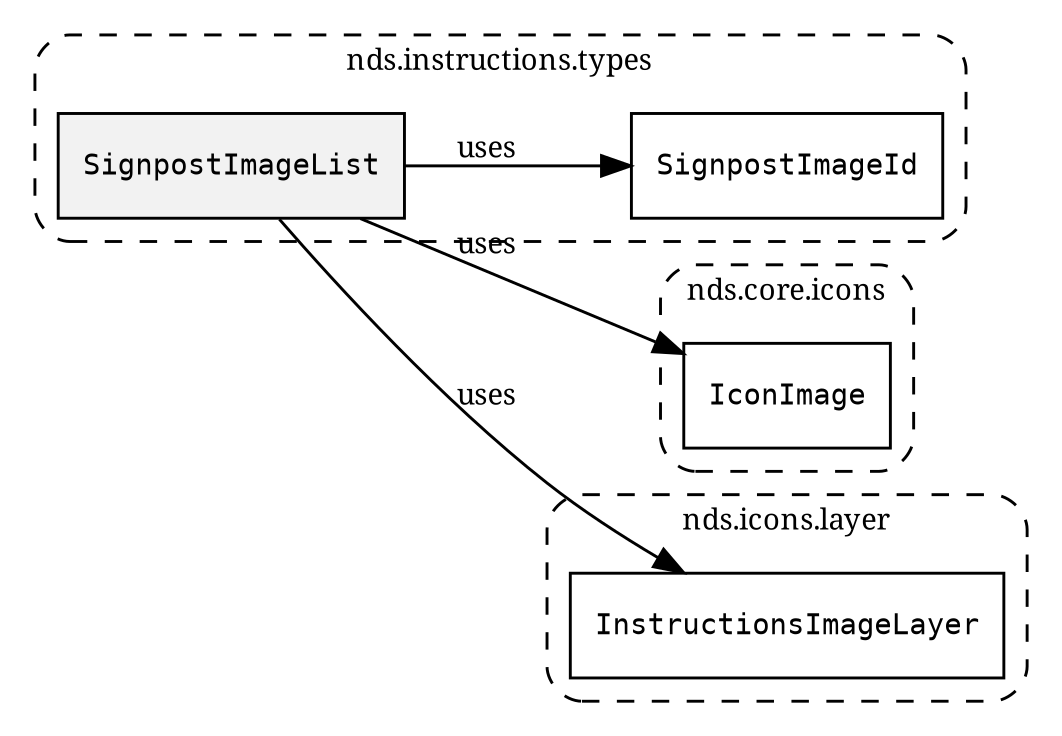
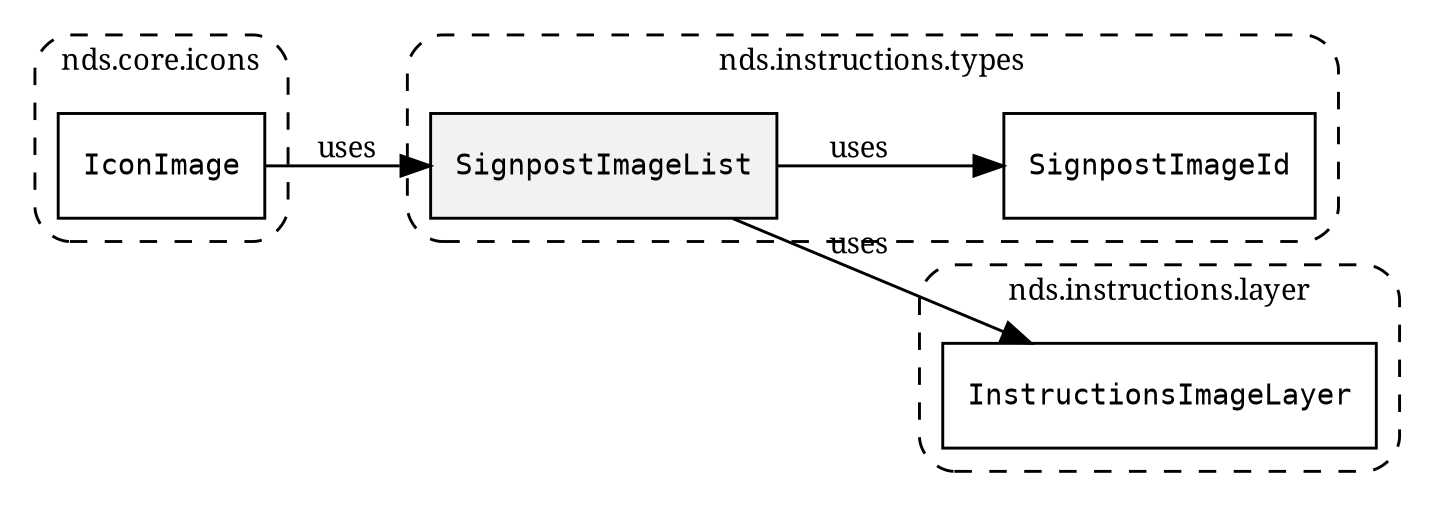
  digraph {
    fontname="Noto Serif"
    fontsize=10
    rankdir=LR
    node [fontname="Noto Serif" fontsize=10 shape=box]
    edge [fontname="Noto Serif" fontsize=10]
    n1 [fillcolor="#0000000D" label=<<font face="monospace"><table align="center" border="0" cellspacing="0" cellpadding="0"><tr><td href="../../../content/packages/nds.instructions.types.html#Structure-SignpostImageList" title="Structure defined in nds.instructions.types">SignpostImageList</td></tr></table></font>> style=filled]
    n2 [label=<<font face="monospace"><table align="center" border="0" cellspacing="0" cellpadding="0"><tr><td href="../../../content/packages/nds.instructions.types.html#Subtype-SignpostImageId" title="Subtype defined in nds.instructions.types">SignpostImageId</td></tr></table></font>>]
    n3 [label=<<font face="monospace"><table align="center" border="0" cellspacing="0" cellpadding="0"><tr><td href="../../../content/packages/nds.core.icons.html#Structure-IconImage" title="Structure defined in nds.core.icons">IconImage</td></tr></table></font>>]
    n4 [label=<<font face="monospace"><table align="center" border="0" cellspacing="0" cellpadding="0"><tr><td href="../../../content/packages/nds.instructions.layer.html#Structure-InstructionsImageLayer" title="Structure defined in nds.instructions.layer">InstructionsImageLayer</td></tr></table></font>>]
    subgraph cluster_1 {
      label="nds.instructions.types"
      style="dashed, rounded"
      n1
      n2
    }
    subgraph cluster_2 {
      label="nds.core.icons"
      style="dashed, rounded"
      n3
    }
    subgraph cluster_3 {
-     label="nds.icons.layer"
+     label="nds.instructions.layer"
      style="dashed, rounded"
      n4
    }
    n1 -> n2 [label=uses]
-   n1 -> n3 [label=uses]
+   n3 -> n1 [label=uses]
    n1 -> n4 [label=uses]
  }
